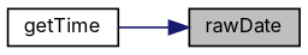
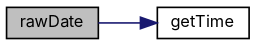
  digraph {
    rankdir=LR
    fontname=Inter
    node [color=black fontname=Inter fontsize=10 shape=record]
    n1 [fillcolor=grey75 fontcolor=black height=0.2 label=rawDate style=filled width=0.4]
    n2 [height=0.2 label=getTime width=0.4]
-   n2 -> n1 [color=midnightblue fontname=Inter fontsize=10 labelfontname=FreeSans labelfontsize=10 style=solid]
+   n1 -> n2 [color=midnightblue fontname=Inter fontsize=10 labelfontname=FreeSans labelfontsize=10 style=solid]
  }
